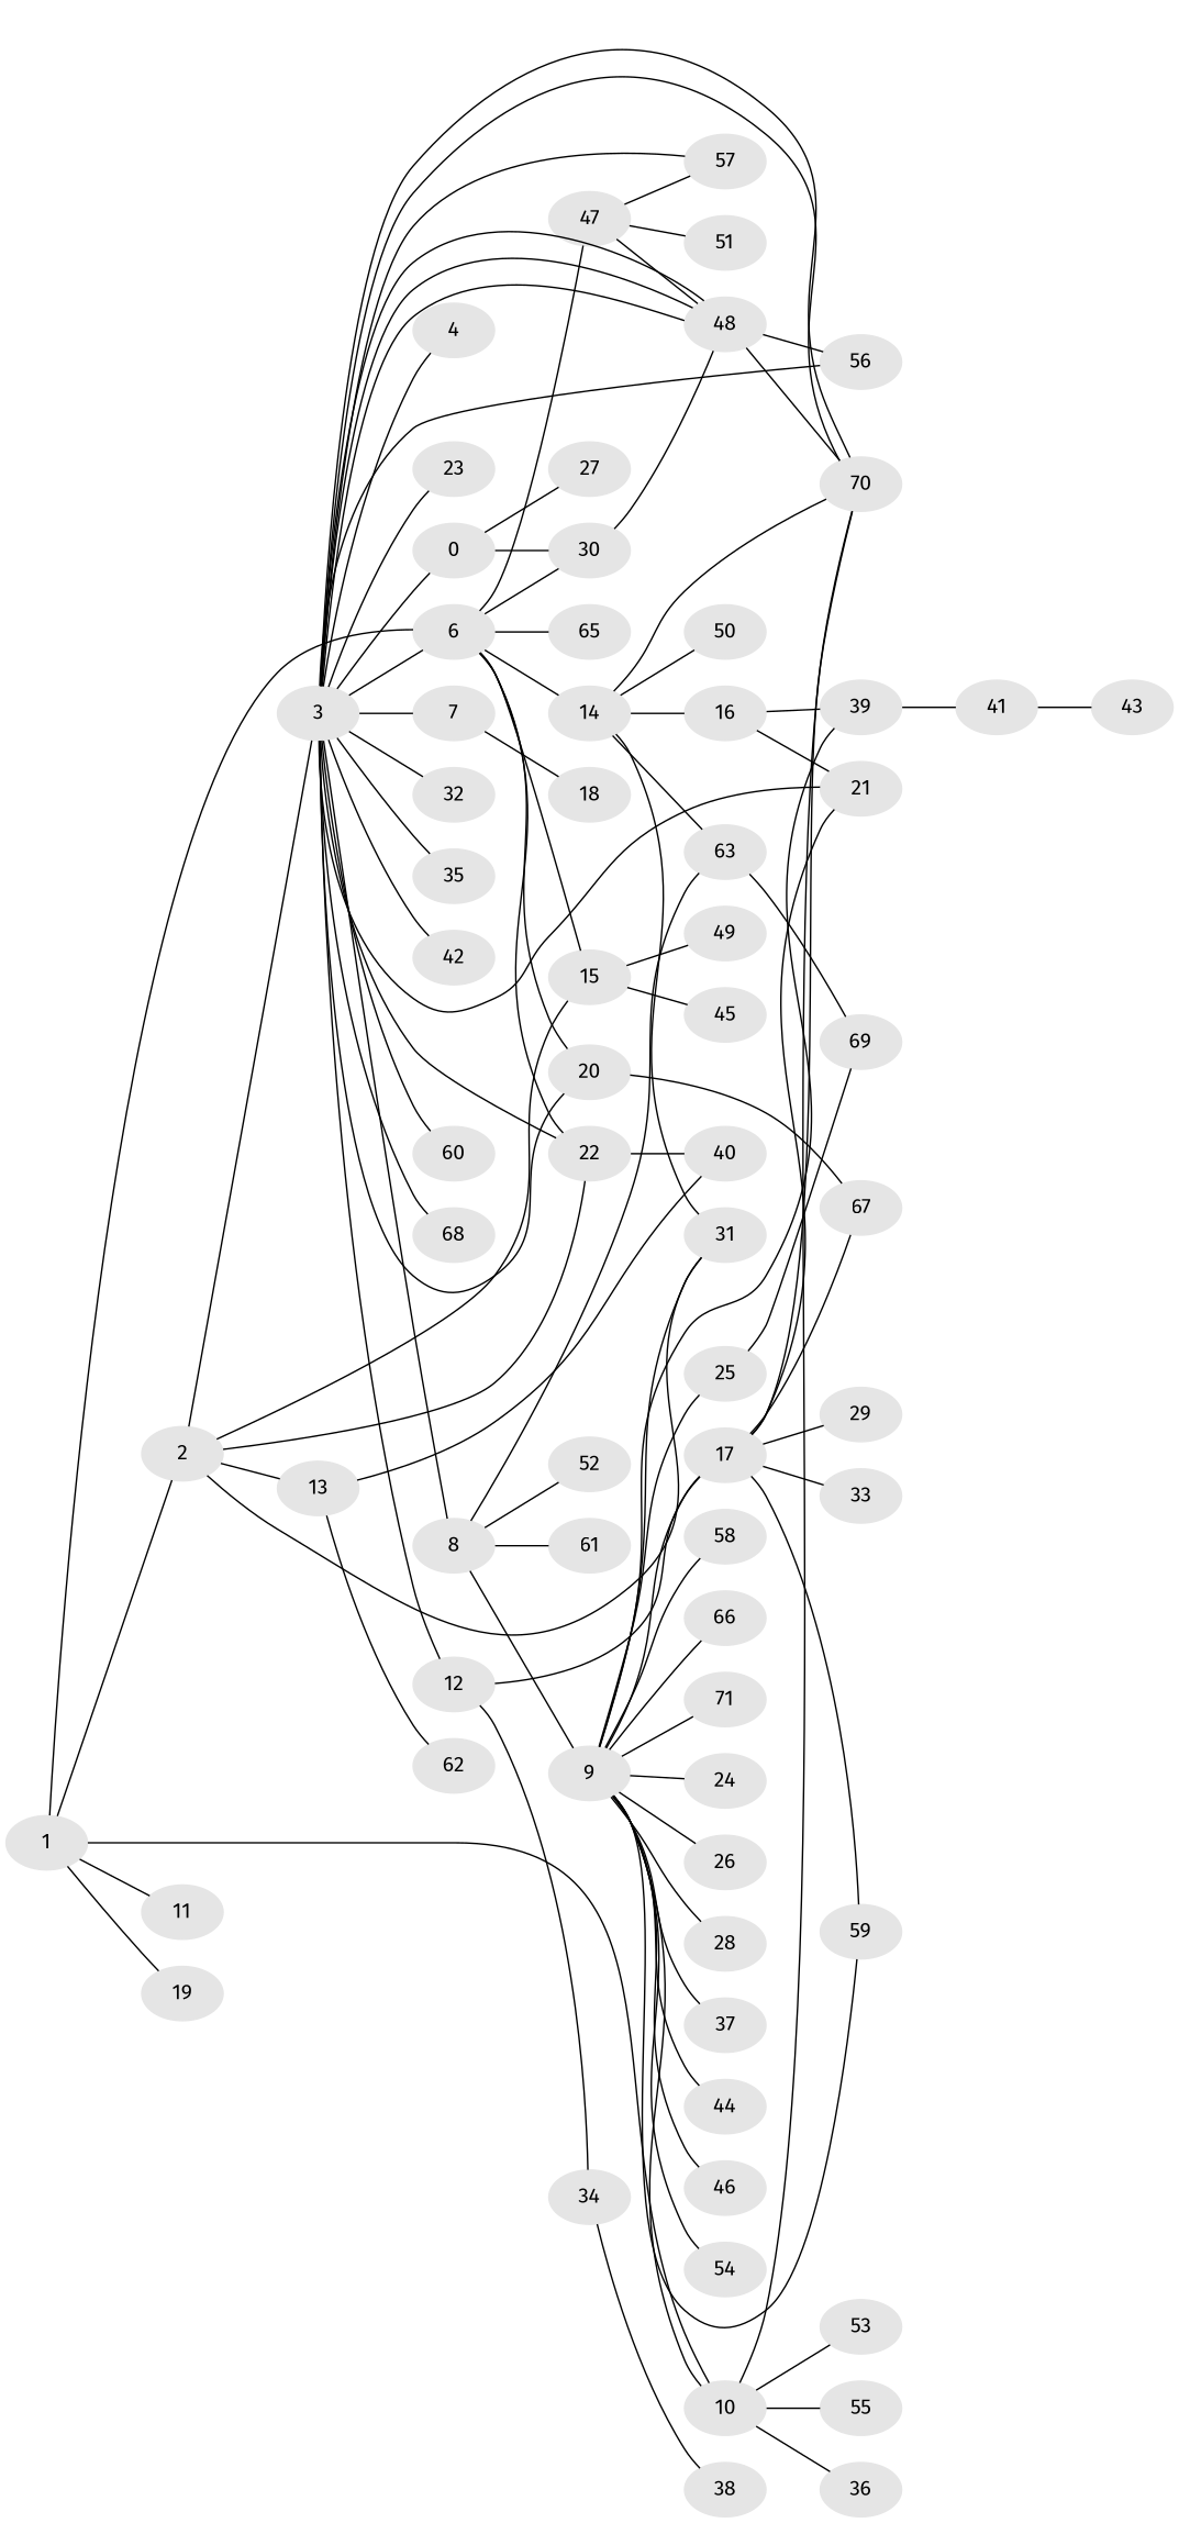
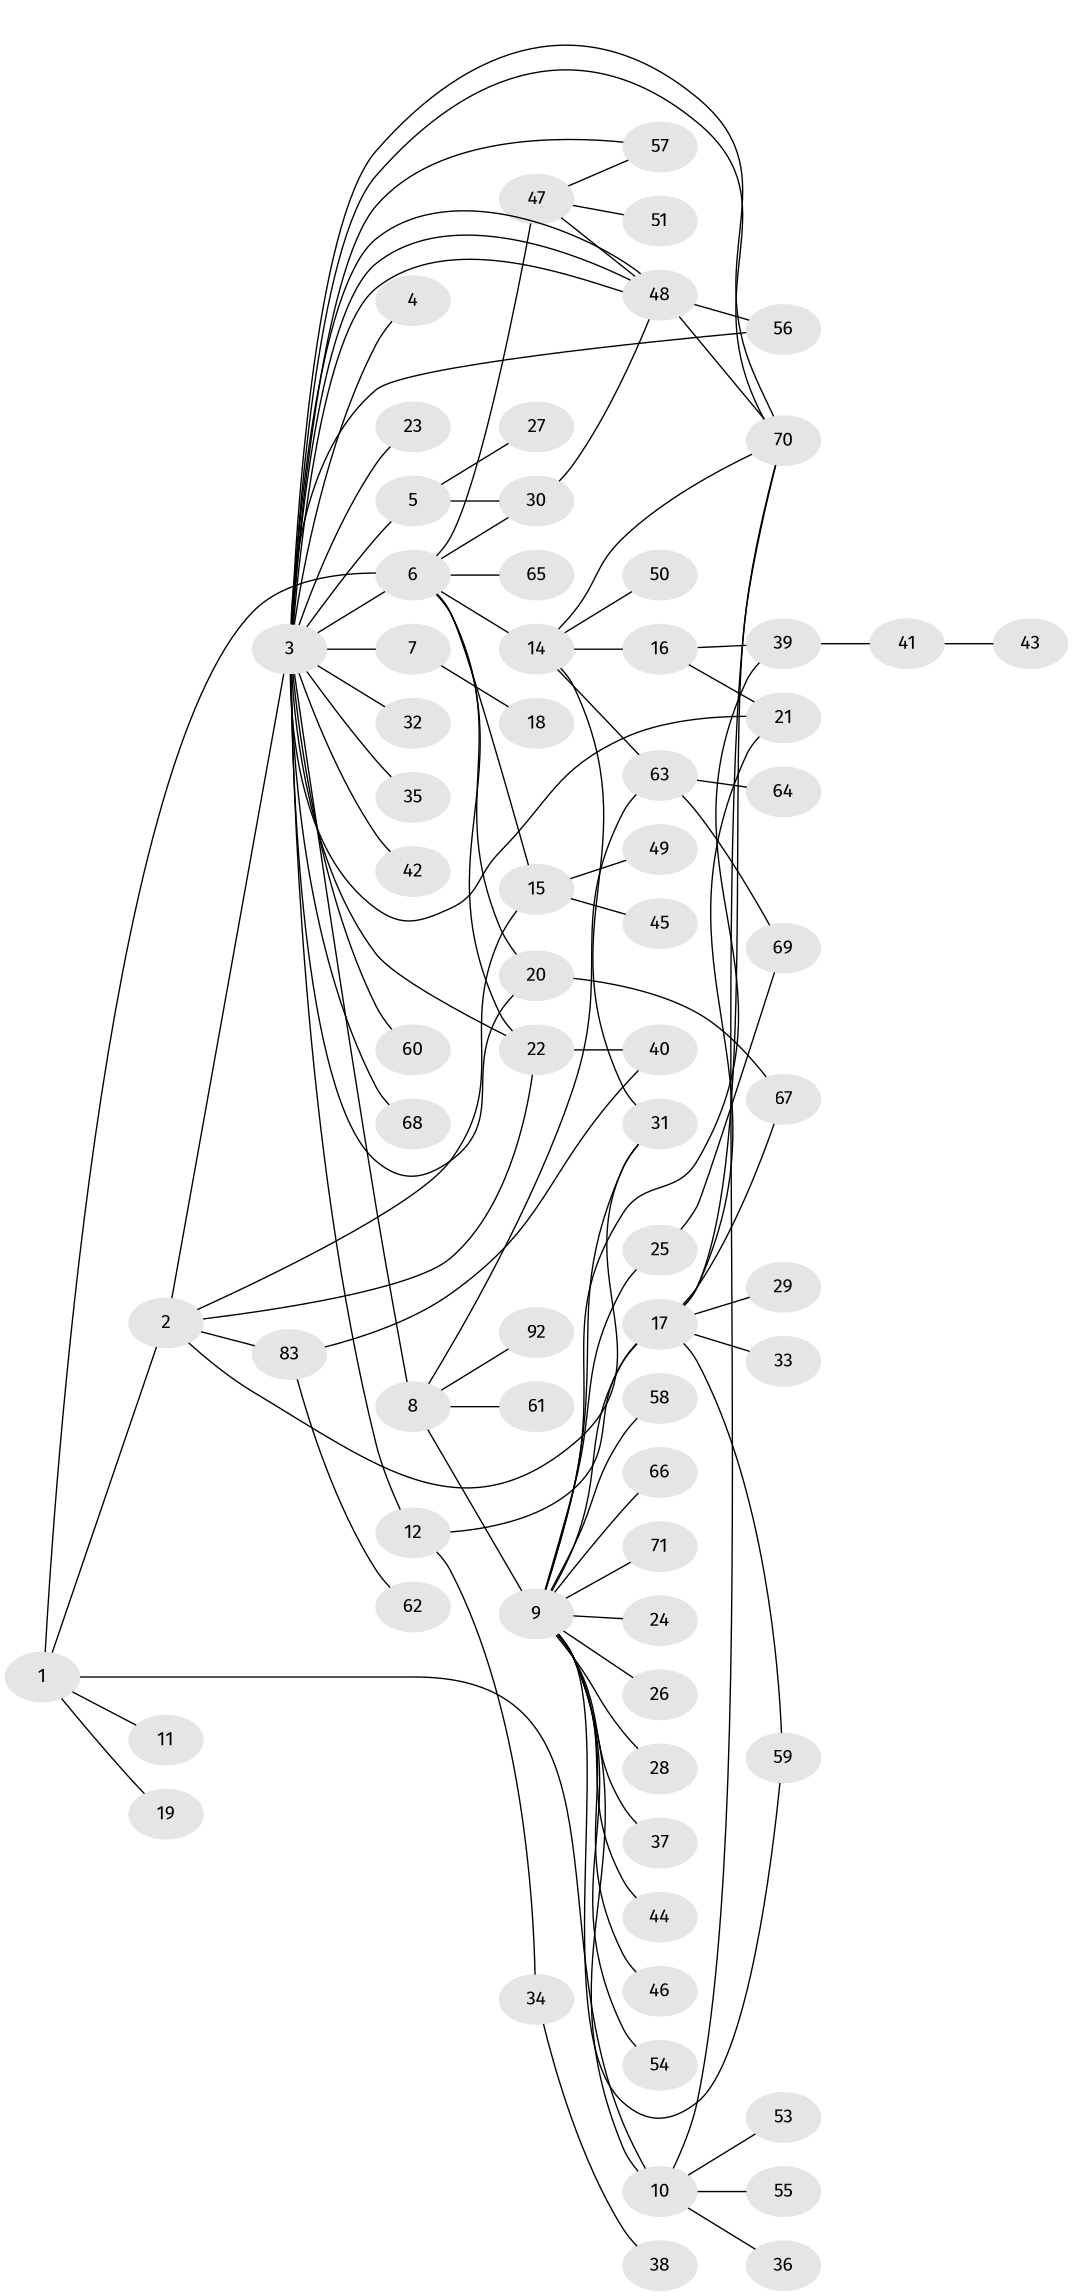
  graph {
    fontname="Fira Sans"
    rankdir=LR
    node [color=gray90 fontname="Fira Sans" style=filled]
    edge [fontname="Fira Sans"]
    1
    2
    6
    10
    11
    19
    3
-   13
+   13 [label=83]
    15
    22
    31
    20
    30
    14
    47
    65
    70
    36
    53
    55
    4
-   5 [label=0]
+   5
    7
    8
    12
    21
    23
    32
    35
    42
    48
    56
    57
    60
    68
    40
    62
    45
    49
    27
    18
    9
-   52
+   52 [label=92]
    61
    63
    17
    34
    67
    16
    50
    51
    24
    25
    26
    28
    37
    39
    44
    46
    54
    58
    59
    66
    71
    69
+   64
    29
    33
    41
    38
    43
    1 -- 2
    1 -- 6
    1 -- 10
    1 -- 11
    1 -- 19
    2 -- 3
    2 -- 13
    2 -- 15
    2 -- 22
    2 -- 31
    6 -- 15
    6 -- 22
    6 -- 20
    6 -- 30
    6 -- 14
    6 -- 47
    6 -- 65
    10 -- 70
    10 -- 36
    10 -- 53
    10 -- 55
    3 -- 6
    3 -- 22
    3 -- 20
    3 -- 70
    3 -- 70
    3 -- 4
    3 -- 5
    3 -- 7
    3 -- 8
    3 -- 12
    3 -- 21
    3 -- 23
    3 -- 32
    3 -- 35
    3 -- 42
    3 -- 48
    3 -- 48
    3 -- 48
    3 -- 56
    3 -- 57
    3 -- 60
    3 -- 68
    13 -- 40
    13 -- 62
    15 -- 45
    15 -- 49
    22 -- 40
    20 -- 67
    30 -- 48
    14 -- 31
    14 -- 70
    14 -- 63
    14 -- 16
    14 -- 50
    47 -- 48
    47 -- 57
    47 -- 51
    5 -- 30
    5 -- 27
    7 -- 18
    8 -- 9
    8 -- 52
    8 -- 61
    8 -- 63
    12 -- 17
    12 -- 34
    48 -- 70
    48 -- 56
    9 -- 10
    9 -- 31
    9 -- 17
    9 -- 24
    9 -- 25
    9 -- 26
    9 -- 28
    9 -- 37
    9 -- 39
    9 -- 44
    9 -- 46
    9 -- 54
    9 -- 58
    9 -- 59
    9 -- 66
    9 -- 71
    63 -- 69
+   63 -- 64
    17 -- 70
    17 -- 21
    17 -- 67
    17 -- 59
    17 -- 29
    17 -- 33
    34 -- 38
    16 -- 21
    16 -- 39
    25 -- 69
    39 -- 41
    41 -- 43
  }
